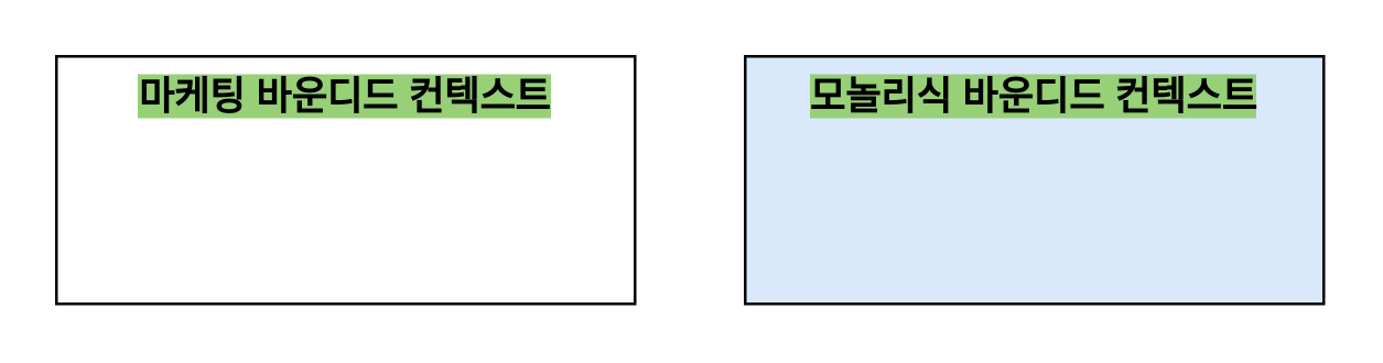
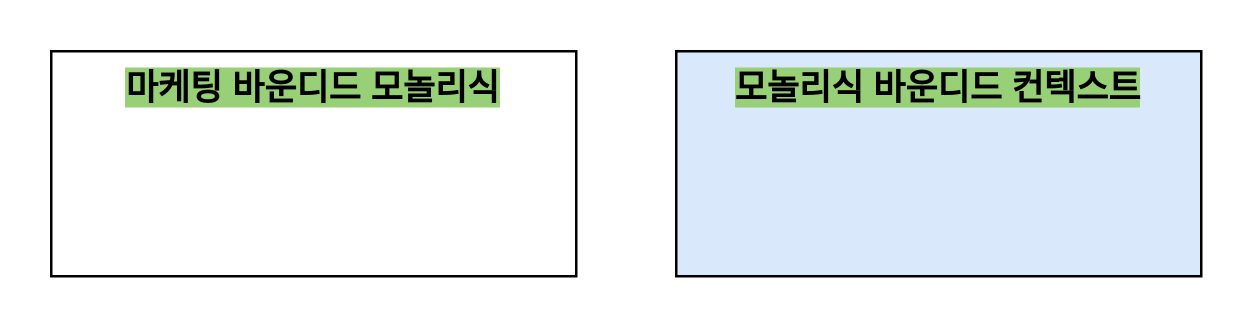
  <mxCell id="0" />
  <mxCell id="1" parent="0" />
- <mxCell id="2" value="&lt;span style=&quot;background-color: rgb(151, 208, 119);&quot;&gt;마케팅 바운디드 컨텍스트&lt;/span&gt;" style="rounded=0;whiteSpace=wrap;html=1;horizontal=1;verticalAlign=top;fontStyle=1;fontSize=14;" vertex="1" parent="1"><mxGeometry x="20" y="20" width="210" height="90" as="geometry" /></mxCell>
+ <mxCell id="2" value="&lt;span style=&quot;background-color: rgb(151, 208, 119);&quot;&gt;마케팅 바운디드 모놀리식&lt;/span&gt;" style="rounded=0;whiteSpace=wrap;html=1;horizontal=1;verticalAlign=top;fontStyle=1;fontSize=14;" vertex="1" parent="1"><mxGeometry x="20" y="20" width="210" height="90" as="geometry" /></mxCell>
  <mxCell id="3" value="&lt;span style=&quot;background-color: rgb(151, 208, 119);&quot;&gt;모놀리식 바운디드 컨텍스트&lt;/span&gt;" style="rounded=0;whiteSpace=wrap;html=1;horizontal=1;verticalAlign=top;fontStyle=1;fontSize=14;fillColor=#dae8fc;" vertex="1" parent="1"><mxGeometry x="270" y="20" width="210" height="90" as="geometry" /></mxCell>
